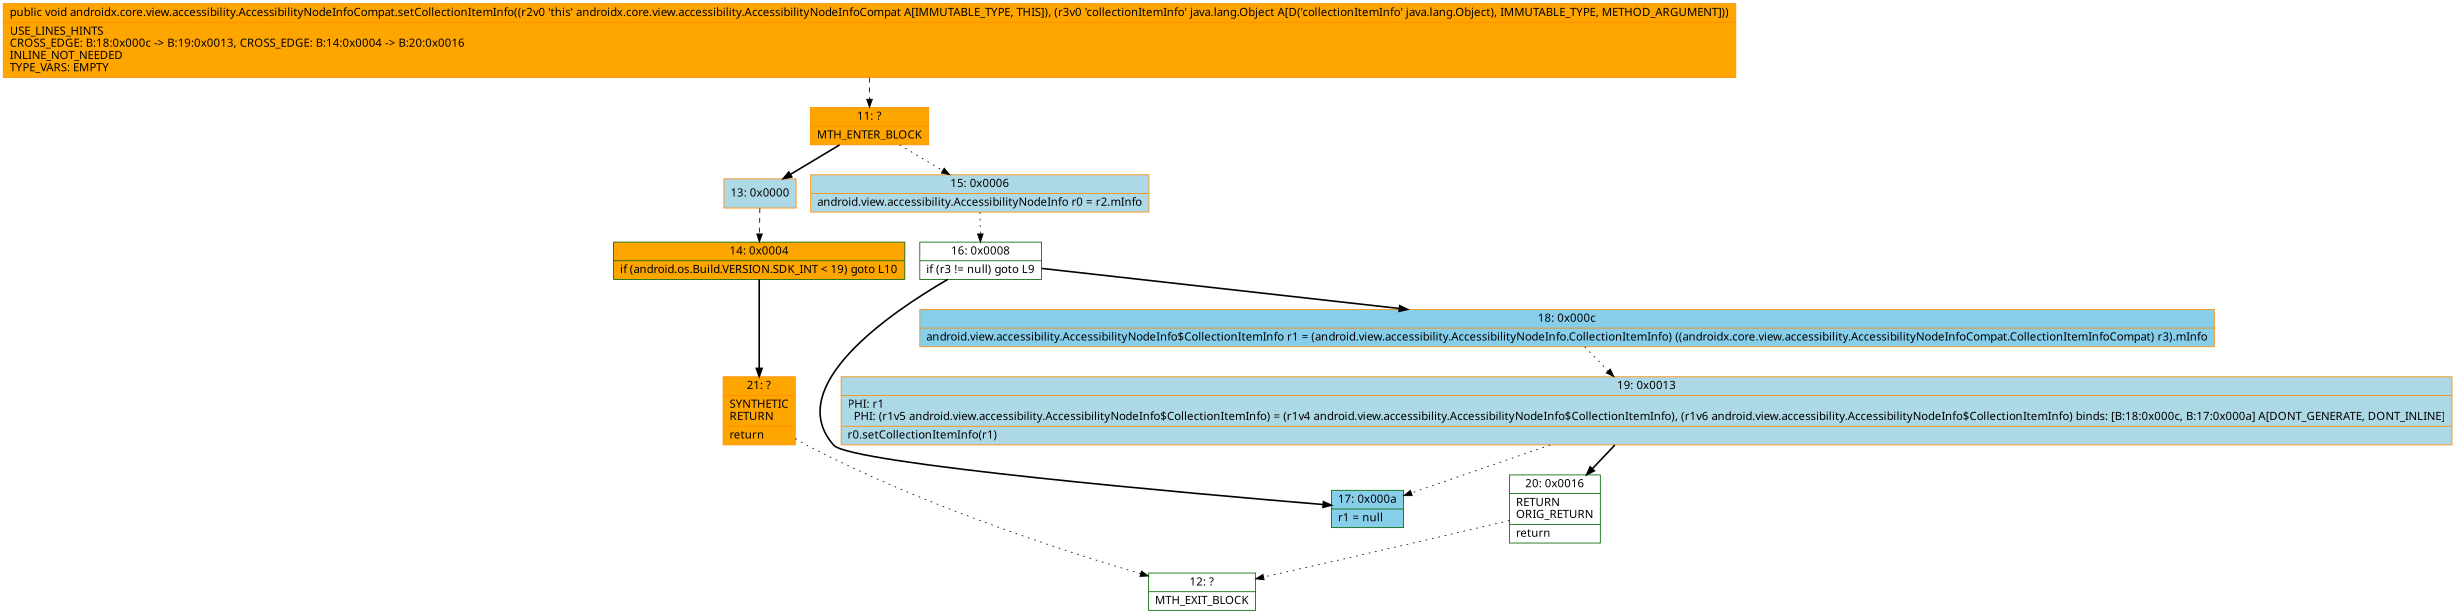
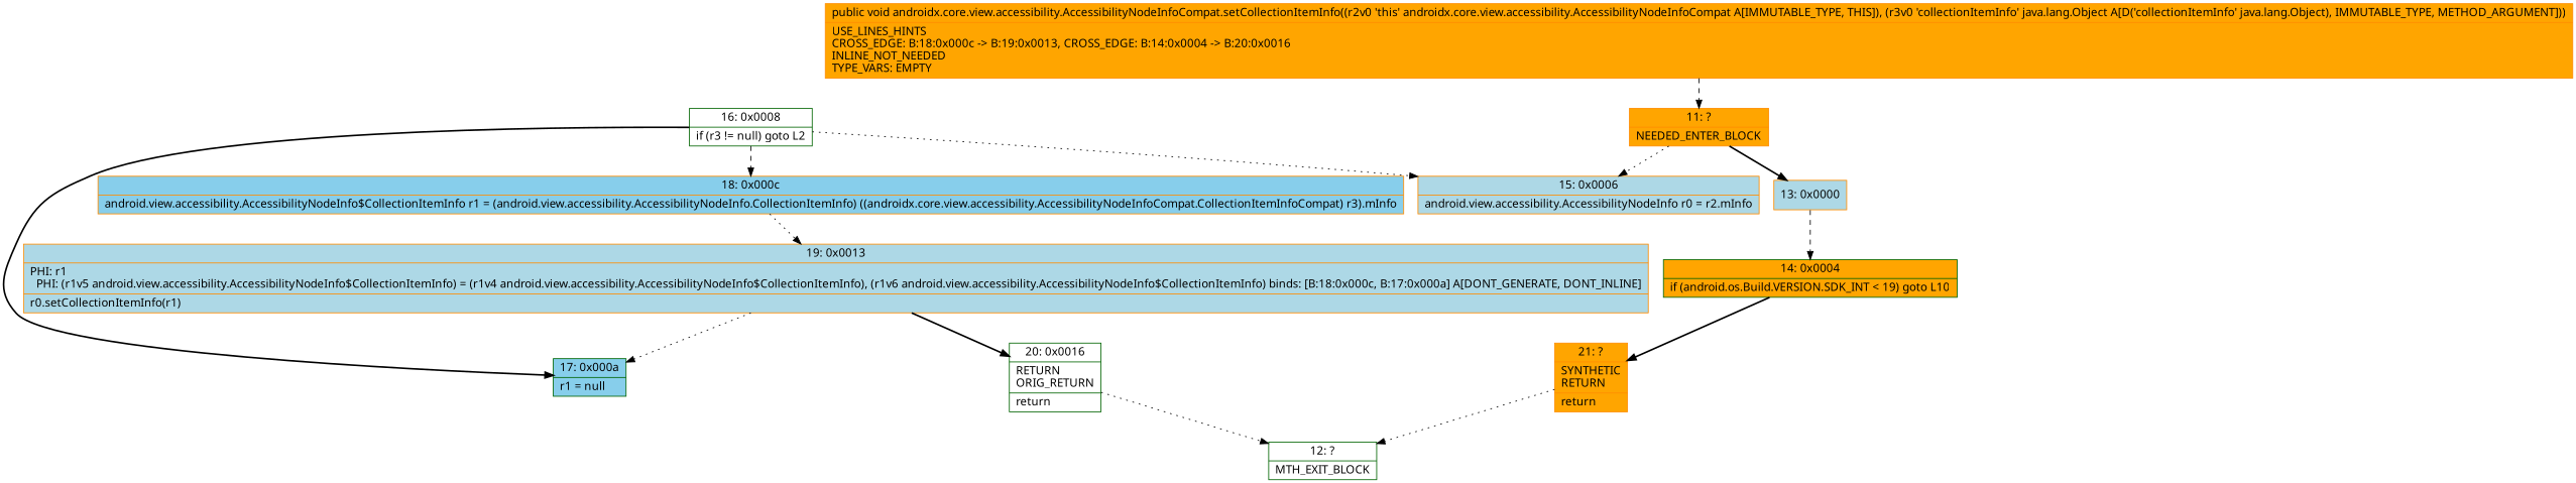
  digraph {
    fontname="Noto Sans"
    node [color=darkorange fillcolor=orange fontname="Noto Sans" shape=record style=filled]
    edge [fontname="Noto Sans" style=dotted]
-   n1 [label="{11\:\ ?|MTH_ENTER_BLOCK\l}"]
+   n1 [label="{11\:\ ?|NEEDED_ENTER_BLOCK\l}"]
    n2 [fillcolor=lightblue label="{13\:\ 0x0000}"]
    n3 [fillcolor=lightblue label="{15\:\ 0x0006|android.view.accessibility.AccessibilityNodeInfo r0 = r2.mInfo\l}"]
    n4 [color=darkgreen label="{14\:\ 0x0004|if (android.os.Build.VERSION.SDK_INT \< 19) goto L10\l}"]
    n5 [label="{21\:\ ?|SYNTHETIC\lRETURN\l|return\l}"]
-   n6 [color=darkgreen fillcolor=white label="{16\:\ 0x0008|if (r3 != null) goto L9\l}"]
+   n6 [color=darkgreen fillcolor=white label="{16\:\ 0x0008|if (r3 != null) goto L2\l}"]
    n7 [color=darkgreen fillcolor=white label="{12\:\ ?|MTH_EXIT_BLOCK\l}"]
    n8 [color=darkgreen fillcolor=skyblue label="{17\:\ 0x000a|r1 = null\l}"]
    n9 [fillcolor=skyblue label="{18\:\ 0x000c|android.view.accessibility.AccessibilityNodeInfo$CollectionItemInfo r1 = (android.view.accessibility.AccessibilityNodeInfo.CollectionItemInfo) ((androidx.core.view.accessibility.AccessibilityNodeInfoCompat.CollectionItemInfoCompat) r3).mInfo\l}"]
    n10 [fillcolor=lightblue label="{19\:\ 0x0013|PHI: r1 \l  PHI: (r1v5 android.view.accessibility.AccessibilityNodeInfo$CollectionItemInfo) = (r1v4 android.view.accessibility.AccessibilityNodeInfo$CollectionItemInfo), (r1v6 android.view.accessibility.AccessibilityNodeInfo$CollectionItemInfo) binds: [B:18:0x000c, B:17:0x000a] A[DONT_GENERATE, DONT_INLINE]\l|r0.setCollectionItemInfo(r1)\l}"]
    n11 [color=darkgreen fillcolor=white label="{20\:\ 0x0016|RETURN\lORIG_RETURN\l|return\l}"]
    n12 [label="{public void androidx.core.view.accessibility.AccessibilityNodeInfoCompat.setCollectionItemInfo((r2v0 'this' androidx.core.view.accessibility.AccessibilityNodeInfoCompat A[IMMUTABLE_TYPE, THIS]), (r3v0 'collectionItemInfo' java.lang.Object A[D('collectionItemInfo' java.lang.Object), IMMUTABLE_TYPE, METHOD_ARGUMENT]))  | USE_LINES_HINTS\lCROSS_EDGE: B:18:0x000c \-\> B:19:0x0013, CROSS_EDGE: B:14:0x0004 \-\> B:20:0x0016\lINLINE_NOT_NEEDED\lTYPE_VARS: EMPTY\l}"]
    n1 -> n2 [style=bold]
    n1 -> n3
    n2 -> n4 [style=dashed]
-   n3 -> n6
+   n6 -> n3
    n4 -> n5 [style=bold]
    n5 -> n7
    n6 -> n8 [style=bold]
-   n6 -> n9 [style=bold]
+   n6 -> n9 [style=dashed]
    n9 -> n10
    n10 -> n8
    n10 -> n11 [style=bold]
    n11 -> n7
    n12 -> n1 [style=dashed]
  }
